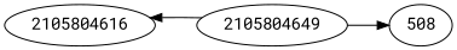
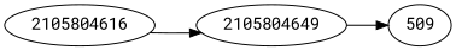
  strict digraph {
    fontname="Roboto Mono"
    rankdir=LR
    node [fontname="Roboto Mono"]
    edge [fontname="Roboto Mono"]
    2105804616
    2105804649
-   509 [label=508]
-   2105804649 -> 2105804616
+   509
+   2105804616 -> 2105804649
    2105804649 -> 509
  }
